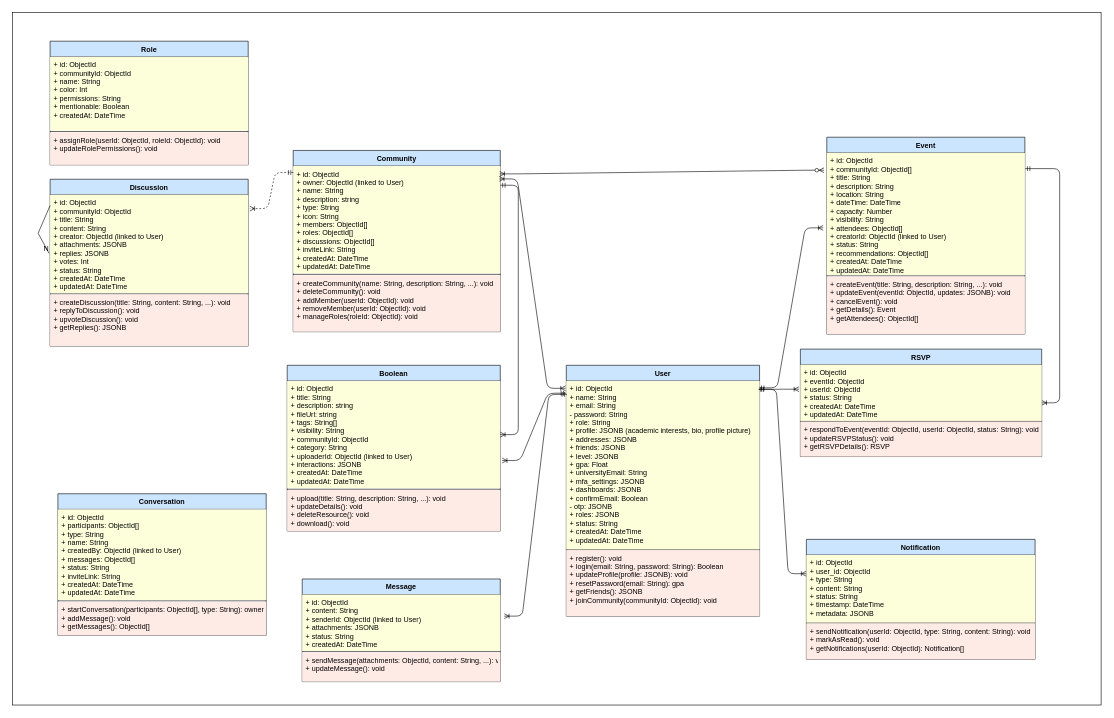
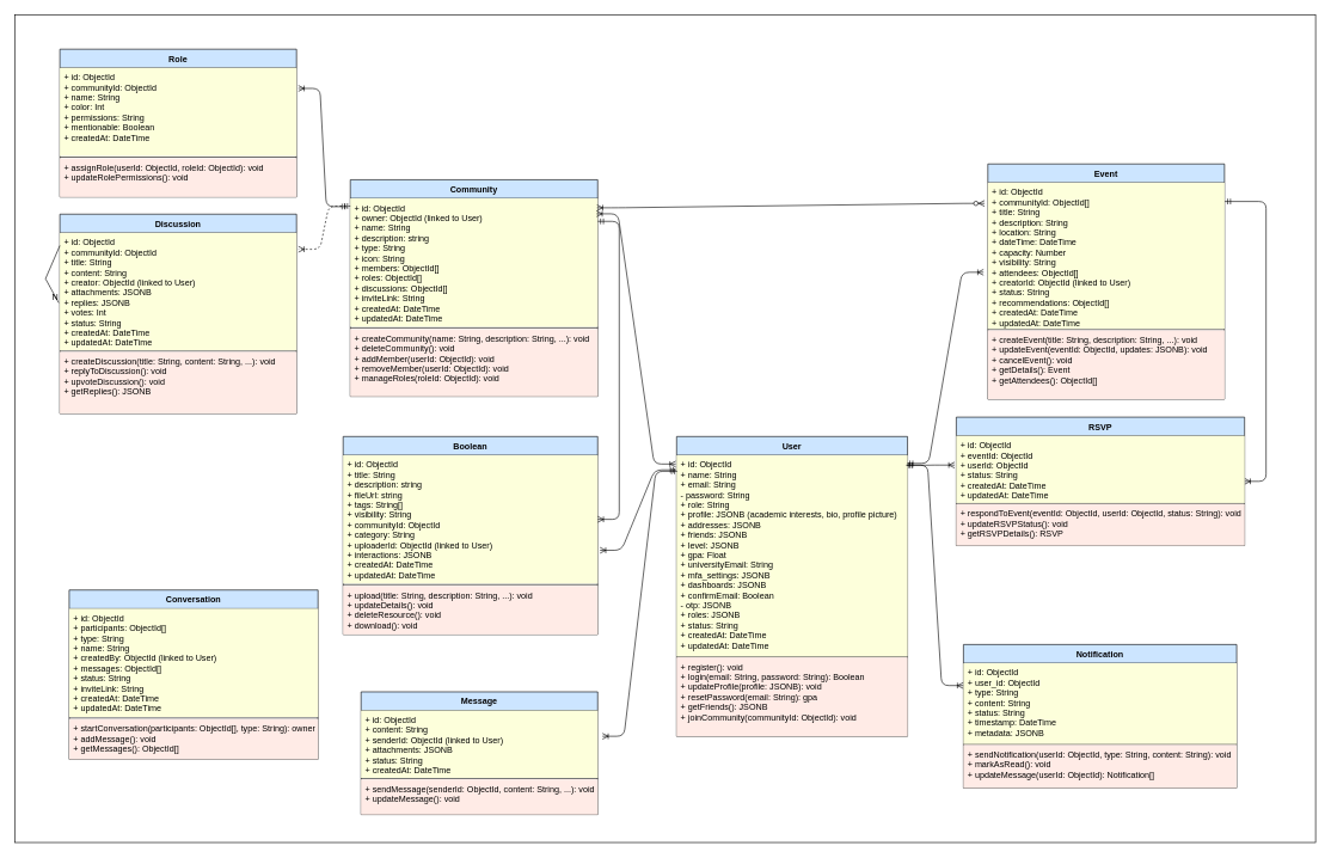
  <mxCell id="0" />
  <mxCell id="1" parent="0" />
  <mxCell id="2" value="" style="rounded=0;whiteSpace=wrap;html=1;fillColor=#FFFFFF;" vertex="1" parent="1"><mxGeometry x="20" y="20" width="1814" height="1154" as="geometry" /></mxCell>
  <mxCell id="3" value="User" style="swimlane;fontStyle=1;align=center;verticalAlign=top;childLayout=stackLayout;horizontal=1;startSize=26;horizontalStack=0;resizeParent=1;resizeParentMax=0;resizeLast=0;collapsible=1;marginBottom=0;fillColor=#CCE5FF;" parent="1" vertex="1"><mxGeometry x="943" y="608" width="322" height="418" as="geometry" /></mxCell>
  <mxCell id="4" value="+ id: ObjectId&#10;+ name: String&#10;+ email: String&#10;- password: String&#10;+ role: String&#10;+ profile: JSONB (academic interests, bio, profile picture)&#10;+ addresses: JSONB&#10;+ friends: JSONB&#10;+ level: JSONB&#10;+ gpa: Float&#10;+ universityEmail: String&#10;+ mfa_settings: JSONB&#10;+ dashboards: JSONB&#10;+ confirmEmail: Boolean&#10;- otp: JSONB&#10;+ roles: JSONB&#10;+ status: String&#10;+ createdAt: DateTime&#10;+ updatedAt: DateTime&#10;" style="text;strokeColor=none;fillColor=#FDFFDB;align=left;verticalAlign=top;spacingLeft=4;spacingRight=4;overflow=hidden;rotatable=0;points=[[0,0.5],[1,0.5]];portConstraint=eastwest;" parent="3" vertex="1"><mxGeometry y="26" width="322" height="281" as="geometry" /></mxCell>
  <mxCell id="5" value="" style="line;strokeWidth=1;fillColor=none;align=left;verticalAlign=middle;spacingTop=-1;spacingLeft=3;spacingRight=3;rotatable=0;labelPosition=right;points=[];portConstraint=eastwest;strokeColor=inherit;" parent="3" vertex="1"><mxGeometry y="307" width="322" height="1" as="geometry" /></mxCell>
  <mxCell id="6" value="+ register(): void&#10;+ login(email: String, password: String): Boolean&#10;+ updateProfile(profile: JSONB): void&#10;+ resetPassword(email: String): gpa&#10;+ getFriends(): JSONB&#10;+ joinCommunity(communityId: ObjectId): void" style="text;strokeColor=none;fillColor=#FFEBE6;align=left;verticalAlign=top;spacingLeft=4;spacingRight=4;overflow=hidden;rotatable=0;points=[[0,0.5],[1,0.5]];portConstraint=eastwest;" parent="3" vertex="1"><mxGeometry y="308" width="322" height="110" as="geometry" /></mxCell>
  <mxCell id="7" value="Event" style="swimlane;fontStyle=1;align=center;verticalAlign=top;childLayout=stackLayout;horizontal=1;startSize=26;horizontalStack=0;resizeParent=1;resizeParentMax=0;resizeLast=0;collapsible=1;marginBottom=0;fillColor=#CCE5FF;" parent="1" vertex="1"><mxGeometry x="1377" y="228" width="330" height="328" as="geometry" /></mxCell>
  <mxCell id="8" value="+ id: ObjectId&#10;+ communityId: ObjectId[]&#10;+ title: String&#10;+ description: String&#10;+ location: String&#10;+ dateTime: DateTime&#10;+ capacity: Number&#10;+ visibility: String&#10;+ attendees: ObjectId[]&#10;+ creatorId: ObjectId (linked to User)&#10;+ status: String&#10;+ recommendations: ObjectId[]&#10;+ createdAt: DateTime&#10;+ updatedAt: DateTime&#10;" style="text;strokeColor=none;fillColor=#FDFFDB;align=left;verticalAlign=top;spacingLeft=4;spacingRight=4;overflow=hidden;rotatable=0;points=[[0,0.5],[1,0.5]];portConstraint=eastwest;" parent="7" vertex="1"><mxGeometry y="26" width="330" height="204" as="geometry" /></mxCell>
  <mxCell id="9" value="" style="line;strokeWidth=1;fillColor=none;align=left;verticalAlign=middle;spacingTop=-1;spacingLeft=3;spacingRight=3;rotatable=0;labelPosition=right;points=[];portConstraint=eastwest;strokeColor=inherit;" parent="7" vertex="1"><mxGeometry y="230" width="330" height="2" as="geometry" /></mxCell>
  <mxCell id="10" value="+ createEvent(title: String, description: String, ...): void&#10;+ updateEvent(eventId: ObjectId, updates: JSONB): void&#10;+ cancelEvent(): void&#10;+ getDetails(): Event&#10;+ getAttendees(): ObjectId[]" style="text;strokeColor=none;fillColor=#FFEBE6;align=left;verticalAlign=top;spacingLeft=4;spacingRight=4;overflow=hidden;rotatable=0;points=[[0,0.5],[1,0.5]];portConstraint=eastwest;" parent="7" vertex="1"><mxGeometry y="232" width="330" height="96" as="geometry" /></mxCell>
  <mxCell id="11" value="Boolean" style="swimlane;fontStyle=1;align=center;verticalAlign=top;childLayout=stackLayout;horizontal=1;startSize=26;horizontalStack=0;resizeParent=1;resizeParentMax=0;resizeLast=0;collapsible=1;marginBottom=0;fillColor=#CCE5FF;" parent="1" vertex="1"><mxGeometry x="478" y="608" width="355" height="276" as="geometry" /></mxCell>
  <mxCell id="12" value="+ id: ObjectId&#10;+ title: String&#10;+ description: string&#10;+ fileUrl: string&#10;+ tags: String[]&#10;+ visibility: String&#10;+ communityId: ObjectId&#10;+ category: String&#10;+ uploaderId: ObjectId (linked to User)&#10;+ interactions: JSONB&#10;+ createdAt: DateTime&#10;+ updatedAt: DateTime&#10;" style="text;strokeColor=none;fillColor=#FDFFDB;align=left;verticalAlign=top;spacingLeft=4;spacingRight=4;overflow=hidden;rotatable=0;points=[[0,0.5],[1,0.5]];portConstraint=eastwest;" parent="11" vertex="1"><mxGeometry y="26" width="355" height="179" as="geometry" /></mxCell>
  <mxCell id="13" value="" style="line;strokeWidth=1;fillColor=none;align=left;verticalAlign=middle;spacingTop=-1;spacingLeft=3;spacingRight=3;rotatable=0;labelPosition=right;points=[];portConstraint=eastwest;strokeColor=inherit;" parent="11" vertex="1"><mxGeometry y="205" width="355" as="geometry" /></mxCell>
  <mxCell id="14" value="" style="line;strokeWidth=1;fillColor=none;align=left;verticalAlign=middle;spacingTop=-1;spacingLeft=3;spacingRight=3;rotatable=0;labelPosition=right;points=[];portConstraint=eastwest;strokeColor=inherit;" vertex="1" parent="11"><mxGeometry y="205" width="355" height="3" as="geometry" /></mxCell>
  <mxCell id="15" value="+ upload(title: String, description: String, ...): void&#10;+ updateDetails(): void&#10;+ deleteResource(): void&#10;+ download(): void" style="text;strokeColor=none;fillColor=#FFEBE6;align=left;verticalAlign=top;spacingLeft=4;spacingRight=4;overflow=hidden;rotatable=0;points=[[0,0.5],[1,0.5]];portConstraint=eastwest;" parent="11" vertex="1"><mxGeometry y="208" width="355" height="68" as="geometry" /></mxCell>
  <mxCell id="16" value="Notification" style="swimlane;fontStyle=1;align=center;verticalAlign=top;childLayout=stackLayout;horizontal=1;startSize=26;horizontalStack=0;resizeParent=1;resizeParentMax=0;resizeLast=0;collapsible=1;marginBottom=0;fillColor=#CCE5FF;" parent="1" vertex="1"><mxGeometry x="1343" y="898" width="381" height="200" as="geometry" /></mxCell>
  <mxCell id="17" value="+ id: ObjectId&#10;+ user_id: ObjectId&#10;+ type: String&#10;+ content: String&#10;+ status: String&#10;+ timestamp: DateTime&#10;+ metadata: JSONB" style="text;strokeColor=none;fillColor=#FDFFDB;align=left;verticalAlign=top;spacingLeft=4;spacingRight=4;overflow=hidden;rotatable=0;points=[[0,0.5],[1,0.5]];portConstraint=eastwest;" parent="16" vertex="1"><mxGeometry y="26" width="381" height="113" as="geometry" /></mxCell>
  <mxCell id="18" value="" style="edgeStyle=entityRelationEdgeStyle;fontSize=12;html=1;endArrow=ERoneToMany;startArrow=ERmandOne;entryX=-0.001;entryY=0.276;entryDx=0;entryDy=0;entryPerimeter=0;" parent="16" target="17" edge="1"><mxGeometry width="100" height="100" relative="1" as="geometry"><mxPoint x="-80" y="-250" as="sourcePoint" /><mxPoint x="-10" y="60" as="targetPoint" /></mxGeometry></mxCell>
  <mxCell id="19" value="" style="line;strokeWidth=1;fillColor=none;align=left;verticalAlign=middle;spacingTop=-1;spacingLeft=3;spacingRight=3;rotatable=0;labelPosition=right;points=[];portConstraint=eastwest;strokeColor=inherit;" parent="16" vertex="1"><mxGeometry y="139" width="381" height="1" as="geometry" /></mxCell>
- <mxCell id="20" value="+ sendNotification(userId: ObjectId, type: String, content: String): void&#10;+ markAsRead(): void&#10;+ getNotifications(userId: ObjectId): Notification[]" style="text;strokeColor=none;fillColor=#FFEBE6;align=left;verticalAlign=top;spacingLeft=4;spacingRight=4;overflow=hidden;rotatable=0;points=[[0,0.5],[1,0.5]];portConstraint=eastwest;" parent="16" vertex="1"><mxGeometry y="140" width="381" height="60" as="geometry" /></mxCell>
+ <mxCell id="20" value="+ sendNotification(userId: ObjectId, type: String, content: String): void&#10;+ markAsRead(): void&#10;+ updateMessage(userId: ObjectId): Notification[]" style="text;strokeColor=none;fillColor=#FFEBE6;align=left;verticalAlign=top;spacingLeft=4;spacingRight=4;overflow=hidden;rotatable=0;points=[[0,0.5],[1,0.5]];portConstraint=eastwest;" parent="16" vertex="1"><mxGeometry y="140" width="381" height="60" as="geometry" /></mxCell>
  <mxCell id="21" value="Community" style="swimlane;fontStyle=1;align=center;verticalAlign=top;childLayout=stackLayout;horizontal=1;startSize=26;horizontalStack=0;resizeParent=1;resizeParentMax=0;resizeLast=0;collapsible=1;marginBottom=0;fillColor=#CCE5FF;" parent="1" vertex="1"><mxGeometry x="488" y="250" width="345" height="302" as="geometry" /></mxCell>
  <mxCell id="22" value="+ id: ObjectId&#10;+ owner: ObjectId (linked to User)&#10;+ name: String&#10;+ description: string&#10;+ type: String&#10;+ icon: String&#10;+ members: ObjectId[]&#10;+ roles: ObjectId[]&#10;+ discussions: ObjectId[]&#10;+ inviteLink: String&#10;+ createdAt: DateTime&#10;+ updatedAt: DateTime&#10;" style="text;strokeColor=none;fillColor=#FDFFDB;align=left;verticalAlign=top;spacingLeft=4;spacingRight=4;overflow=hidden;rotatable=0;points=[[0,0.5],[1,0.5]];portConstraint=eastwest;" parent="21" vertex="1"><mxGeometry y="26" width="345" height="179" as="geometry" /></mxCell>
  <mxCell id="23" value="" style="line;strokeWidth=1;fillColor=none;align=left;verticalAlign=middle;spacingTop=-1;spacingLeft=3;spacingRight=3;rotatable=0;labelPosition=right;points=[];portConstraint=eastwest;strokeColor=inherit;" parent="21" vertex="1"><mxGeometry y="205" width="345" as="geometry" /></mxCell>
  <mxCell id="24" value="" style="line;strokeWidth=1;fillColor=none;align=left;verticalAlign=middle;spacingTop=-1;spacingLeft=3;spacingRight=3;rotatable=0;labelPosition=right;points=[];portConstraint=eastwest;strokeColor=inherit;" vertex="1" parent="21"><mxGeometry y="205" width="345" height="3" as="geometry" /></mxCell>
  <mxCell id="25" value="+ createCommunity(name: String, description: String, ...): void&#10;+ deleteCommunity(): void&#10;+ addMember(userId: ObjectId): void&#10;+ removeMember(userId: ObjectId): void&#10;+ manageRoles(roleId: ObjectId): void" style="text;strokeColor=none;fillColor=#FFEBE6;align=left;verticalAlign=top;spacingLeft=4;spacingRight=4;overflow=hidden;rotatable=0;points=[[0,0.5],[1,0.5]];portConstraint=eastwest;" parent="21" vertex="1"><mxGeometry y="208" width="345" height="94" as="geometry" /></mxCell>
  <mxCell id="26" value="Role" style="swimlane;fontStyle=1;align=center;verticalAlign=top;childLayout=stackLayout;horizontal=1;startSize=26;horizontalStack=0;resizeParent=1;resizeParentMax=0;resizeLast=0;collapsible=1;marginBottom=0;fillColor=#CCE5FF;" parent="1" vertex="1"><mxGeometry x="83" y="68" width="330" height="206" as="geometry" /></mxCell>
  <mxCell id="27" value="+ id: ObjectId&#10;+ communityId: ObjectId&#10;+ name: String&#10;+ color: Int&#10;+ permissions: String&#10;+ mentionable: Boolean&#10;+ createdAt: DateTime&#10;" style="text;strokeColor=none;fillColor=#FDFFDB;align=left;verticalAlign=top;spacingLeft=4;spacingRight=4;overflow=hidden;rotatable=0;points=[[0,0.5],[1,0.5]];portConstraint=eastwest;" parent="26" vertex="1"><mxGeometry y="26" width="330" height="123" as="geometry" /></mxCell>
  <mxCell id="28" value="" style="line;strokeWidth=1;fillColor=none;align=left;verticalAlign=middle;spacingTop=-1;spacingLeft=3;spacingRight=3;rotatable=0;labelPosition=right;points=[];portConstraint=eastwest;strokeColor=inherit;" parent="26" vertex="1"><mxGeometry y="149" width="330" height="3" as="geometry" /></mxCell>
  <mxCell id="29" value="+ assignRole(userId: ObjectId, roleId: ObjectId): void&#10;+ updateRolePermissions(): void" style="text;strokeColor=none;fillColor=#FFEBE6;align=left;verticalAlign=top;spacingLeft=4;spacingRight=4;overflow=hidden;rotatable=0;points=[[0,0.5],[1,0.5]];portConstraint=eastwest;" parent="26" vertex="1"><mxGeometry y="152" width="330" height="54" as="geometry" /></mxCell>
  <mxCell id="30" value="Discussion" style="swimlane;fontStyle=1;align=center;verticalAlign=top;childLayout=stackLayout;horizontal=1;startSize=26;horizontalStack=0;resizeParent=1;resizeParentMax=0;resizeLast=0;collapsible=1;marginBottom=0;fillColor=#CCE5FF;" parent="1" vertex="1"><mxGeometry x="83" y="298" width="330" height="278" as="geometry" /></mxCell>
  <mxCell id="31" value="+ id: ObjectId&#10;+ communityId: ObjectId&#10;+ title: String&#10;+ content: String&#10;+ creator: ObjectId (linked to User)&#10;+ attachments: JSONB&#10;+ replies: JSONB&#10;+ votes: Int&#10;+ status: String&#10;+ createdAt: DateTime&#10;+ updatedAt: DateTime&#10;" style="text;strokeColor=none;fillColor=#FDFFDB;align=left;verticalAlign=top;spacingLeft=4;spacingRight=4;overflow=hidden;rotatable=0;points=[[0,0.5],[1,0.5]];portConstraint=eastwest;" parent="30" vertex="1"><mxGeometry y="26" width="330" height="164" as="geometry" /></mxCell>
  <mxCell id="32" value="" style="line;strokeWidth=1;fillColor=none;align=left;verticalAlign=middle;spacingTop=-1;spacingLeft=3;spacingRight=3;rotatable=0;labelPosition=right;points=[];portConstraint=eastwest;strokeColor=inherit;" parent="30" vertex="1"><mxGeometry y="190" width="330" height="2" as="geometry" /></mxCell>
  <mxCell id="33" value="+ createDiscussion(title: String, content: String, ...): void&#10;+ replyToDiscussion(): void&#10;+ upvoteDiscussion(): void&#10;+ getReplies(): JSONB" style="text;strokeColor=none;fillColor=#FFEBE6;align=left;verticalAlign=top;spacingLeft=4;spacingRight=4;overflow=hidden;rotatable=0;points=[[0,0.5],[1,0.5]];portConstraint=eastwest;" parent="30" vertex="1"><mxGeometry y="192" width="330" height="86" as="geometry" /></mxCell>
  <mxCell id="34" value="" style="endArrow=none;html=1;rounded=0;entryX=-0.005;entryY=0.595;entryDx=0;entryDy=0;entryPerimeter=0;exitX=0;exitY=0.108;exitDx=0;exitDy=0;exitPerimeter=0;" parent="30" source="31" target="31" edge="1"><mxGeometry relative="1" as="geometry"><mxPoint x="-10" y="60" as="sourcePoint" /><mxPoint x="350" y="120" as="targetPoint" /><Array as="points"><mxPoint x="-20" y="90" /></Array></mxGeometry></mxCell>
  <mxCell id="35" value="N" style="resizable=0;html=1;align=right;verticalAlign=bottom;" parent="34" connectable="0" vertex="1"><mxGeometry x="1" relative="1" as="geometry" /></mxCell>
  <mxCell id="36" value="Conversation" style="swimlane;fontStyle=1;align=center;verticalAlign=top;childLayout=stackLayout;horizontal=1;startSize=26;horizontalStack=0;resizeParent=1;resizeParentMax=0;resizeLast=0;collapsible=1;marginBottom=0;fillColor=#CCE5FF;" parent="1" vertex="1"><mxGeometry x="96" y="822" width="347" height="236" as="geometry" /></mxCell>
  <mxCell id="37" value="+ id: ObjectId&#10;+ participants: ObjectId[]&#10;+ type: String&#10;+ name: String&#10;+ createdBy: ObjectId (linked to User)&#10;+ messages: ObjectId[]&#10;+ status: String&#10;+ inviteLink: String&#10;+ createdAt: DateTime&#10;+ updatedAt: DateTime&#10;" style="text;strokeColor=none;fillColor=#FDFFDB;align=left;verticalAlign=top;spacingLeft=4;spacingRight=4;overflow=hidden;rotatable=0;points=[[0,0.5],[1,0.5]];portConstraint=eastwest;" parent="36" vertex="1"><mxGeometry y="26" width="347" height="151" as="geometry" /></mxCell>
  <mxCell id="38" value="" style="line;strokeWidth=1;fillColor=none;align=left;verticalAlign=middle;spacingTop=-1;spacingLeft=3;spacingRight=3;rotatable=0;labelPosition=right;points=[];portConstraint=eastwest;strokeColor=inherit;" parent="36" vertex="1"><mxGeometry y="177" width="347" height="3" as="geometry" /></mxCell>
  <mxCell id="39" value="+ startConversation(participants: ObjectId[], type: String): owner&#10;+ addMessage(): void&#10;+ getMessages(): ObjectId[]" style="text;strokeColor=none;fillColor=#FFEBE6;align=left;verticalAlign=top;spacingLeft=4;spacingRight=4;overflow=hidden;rotatable=0;points=[[0,0.5],[1,0.5]];portConstraint=eastwest;" parent="36" vertex="1"><mxGeometry y="180" width="347" height="56" as="geometry" /></mxCell>
  <mxCell id="40" value="Message" style="swimlane;fontStyle=1;align=center;verticalAlign=top;childLayout=stackLayout;horizontal=1;startSize=26;horizontalStack=0;resizeParent=1;resizeParentMax=0;resizeLast=0;collapsible=1;marginBottom=0;fillColor=#CCE5FF;" parent="1" vertex="1"><mxGeometry x="503" y="964" width="330" height="171" as="geometry" /></mxCell>
  <mxCell id="41" value="+ id: ObjectId&#10;+ content: String&#10;+ senderId: ObjectId (linked to User)&#10;+ attachments: JSONB&#10;+ status: String&#10;+ createdAt: DateTime" style="text;strokeColor=none;fillColor=#FDFFDB;align=left;verticalAlign=top;spacingLeft=4;spacingRight=4;overflow=hidden;rotatable=0;points=[[0,0.5],[1,0.5]];portConstraint=eastwest;" parent="40" vertex="1"><mxGeometry y="26" width="330" height="94" as="geometry" /></mxCell>
  <mxCell id="42" value="" style="line;strokeWidth=1;fillColor=none;align=left;verticalAlign=middle;spacingTop=-1;spacingLeft=3;spacingRight=3;rotatable=0;labelPosition=right;points=[];portConstraint=eastwest;strokeColor=inherit;" parent="40" vertex="1"><mxGeometry y="120" width="330" height="2" as="geometry" /></mxCell>
- <mxCell id="43" value="+ sendMessage(attachments: ObjectId, content: String, ...): void&#10;+ updateMessage(): void" style="text;strokeColor=none;fillColor=#FFEBE6;align=left;verticalAlign=top;spacingLeft=4;spacingRight=4;overflow=hidden;rotatable=0;points=[[0,0.5],[1,0.5]];portConstraint=eastwest;" parent="40" vertex="1"><mxGeometry y="122" width="330" height="49" as="geometry" /></mxCell>
+ <mxCell id="43" value="+ sendMessage(senderId: ObjectId, content: String, ...): void&#10;+ updateMessage(): void" style="text;strokeColor=none;fillColor=#FFEBE6;align=left;verticalAlign=top;spacingLeft=4;spacingRight=4;overflow=hidden;rotatable=0;points=[[0,0.5],[1,0.5]];portConstraint=eastwest;" parent="40" vertex="1"><mxGeometry y="122" width="330" height="49" as="geometry" /></mxCell>
  <mxCell id="44" value="" style="edgeStyle=entityRelationEdgeStyle;fontSize=12;html=1;endArrow=ERoneToMany;startArrow=ERmandOne;exitX=0.998;exitY=0.041;exitDx=0;exitDy=0;exitPerimeter=0;" parent="1" source="4" edge="1"><mxGeometry width="100" height="100" relative="1" as="geometry"><mxPoint x="1234" y="748" as="sourcePoint" /><mxPoint x="1371" y="379" as="targetPoint" /></mxGeometry></mxCell>
  <mxCell id="45" value="" style="edgeStyle=entityRelationEdgeStyle;fontSize=12;html=1;endArrow=ERoneToMany;startArrow=ERmandOne;exitX=-0.002;exitY=0.073;exitDx=0;exitDy=0;exitPerimeter=0;entryX=1.009;entryY=0.741;entryDx=0;entryDy=0;entryPerimeter=0;" parent="1" source="4" target="12" edge="1"><mxGeometry width="100" height="100" relative="1" as="geometry"><mxPoint x="829.61" y="768" as="sourcePoint" /><mxPoint x="833" y="768" as="targetPoint" /></mxGeometry></mxCell>
  <mxCell id="46" value="" style="edgeStyle=entityRelationEdgeStyle;fontSize=12;html=1;endArrow=ERoneToMany;startArrow=ERoneToMany;exitX=-0.004;exitY=0.044;exitDx=0;exitDy=0;exitPerimeter=0;entryX=0.995;entryY=0.12;entryDx=0;entryDy=0;entryPerimeter=0;" parent="1" source="4" target="22" edge="1"><mxGeometry width="100" height="100" relative="1" as="geometry"><mxPoint x="853" y="458" as="sourcePoint" /><mxPoint y="398" as="targetPoint" x="883" /></mxGeometry></mxCell>
  <mxCell id="47" value="" style="edgeStyle=entityRelationEdgeStyle;fontSize=12;html=1;endArrow=ERoneToMany;startArrow=ERmandOne;entryX=-0.006;entryY=0.434;entryDx=0;entryDy=0;entryPerimeter=0;" parent="1" target="51" edge="1"><mxGeometry width="100" height="100" relative="1" as="geometry"><mxPoint x="1264" y="648" as="sourcePoint" /><mxPoint x="1318.03" y="752.23" as="targetPoint" /></mxGeometry></mxCell>
  <mxCell id="48" value="" style="edgeStyle=entityRelationEdgeStyle;fontSize=12;html=1;endArrow=ERoneToMany;startArrow=ERmandOne;exitX=0.003;exitY=0.08;exitDx=0;exitDy=0;exitPerimeter=0;entryX=1.02;entryY=0.382;entryDx=0;entryDy=0;entryPerimeter=0;" parent="1" source="4" target="41" edge="1"><mxGeometry width="100" height="100" relative="1" as="geometry"><mxPoint x="922.358" y="664.002" as="sourcePoint" /><mxPoint x="835.97" y="782.934" as="targetPoint" /></mxGeometry></mxCell>
  <mxCell id="49" value="" style="edgeStyle=entityRelationEdgeStyle;fontSize=12;html=1;endArrow=ERoneToMany;startArrow=ERmandOne;exitX=1.001;exitY=0.129;exitDx=0;exitDy=0;exitPerimeter=0;" parent="1" target="50" edge="1" source="8"><mxGeometry width="100" height="100" relative="1" as="geometry"><mxPoint x="1683" y="258" as="sourcePoint" /><mxPoint x="1741" y="664" as="targetPoint" /></mxGeometry></mxCell>
  <mxCell id="50" value="RSVP" style="swimlane;fontStyle=1;align=center;verticalAlign=top;childLayout=stackLayout;horizontal=1;startSize=26;horizontalStack=0;resizeParent=1;resizeParentMax=0;resizeLast=0;collapsible=1;marginBottom=0;fillColor=#CCE5FF;" parent="1" vertex="1"><mxGeometry x="1333" y="581" width="402" height="179" as="geometry" /></mxCell>
  <mxCell id="51" value="+ id: ObjectId&#10;+ eventId: ObjectId&#10;+ userId: ObjectId&#10;+ status: String&#10;+ createdAt: DateTime&#10;+ updatedAt: DateTime&#10;" style="text;strokeColor=none;fillColor=#FDFFDB;align=left;verticalAlign=top;spacingLeft=4;spacingRight=4;overflow=hidden;rotatable=0;points=[[0,0.5],[1,0.5]];portConstraint=eastwest;" parent="50" vertex="1"><mxGeometry y="26" width="402" height="94" as="geometry" /></mxCell>
  <mxCell id="52" value="" style="line;strokeWidth=1;fillColor=none;align=left;verticalAlign=middle;spacingTop=-1;spacingLeft=3;spacingRight=3;rotatable=0;labelPosition=right;points=[];portConstraint=eastwest;strokeColor=inherit;" parent="50" vertex="1"><mxGeometry y="120" width="402" height="1" as="geometry" /></mxCell>
  <mxCell id="53" value="+ respondToEvent(eventId: ObjectId, userId: ObjectId, status: String): void&#10;+ updateRSVPStatus(): void&#10;+ getRSVPDetails(): RSVP" style="text;strokeColor=none;fillColor=#FFEBE6;align=left;verticalAlign=top;spacingLeft=4;spacingRight=4;overflow=hidden;rotatable=0;points=[[0,0.5],[1,0.5]];portConstraint=eastwest;" parent="50" vertex="1"><mxGeometry y="121" width="402" height="58" as="geometry" /></mxCell>
  <mxCell id="54" value="" style="edgeStyle=entityRelationEdgeStyle;fontSize=12;html=1;endArrow=ERoneToMany;startArrow=ERzeroToMany;entryX=0.997;entryY=0.073;entryDx=0;entryDy=0;entryPerimeter=0;exitX=-0.014;exitY=0.142;exitDx=0;exitDy=0;exitPerimeter=0;" parent="1" source="8" target="22" edge="1"><mxGeometry width="100" height="100" relative="1" as="geometry"><mxPoint x="1043" y="438" as="sourcePoint" /><mxPoint x="1143" y="338" as="targetPoint" /></mxGeometry></mxCell>
  <mxCell id="55" value="" style="edgeStyle=entityRelationEdgeStyle;fontSize=12;html=1;endArrow=ERoneToMany;startArrow=ERmandOne;entryX=1.008;entryY=0.14;entryDx=0;entryDy=0;entryPerimeter=0;exitX=0;exitY=0.06;exitDx=0;exitDy=0;exitPerimeter=0;dashed=1;" parent="1" source="22" target="31" edge="1"><mxGeometry width="100" height="100" relative="1" as="geometry"><mxPoint x="493" y="288" as="sourcePoint" /><mxPoint x="523" y="288" as="targetPoint" /></mxGeometry></mxCell>
+ <mxCell id="56" value="" style="edgeStyle=entityRelationEdgeStyle;fontSize=12;html=1;endArrow=ERoneToMany;startArrow=ERmandOne;entryX=1.008;entryY=0.233;entryDx=0;entryDy=0;entryPerimeter=0;exitX=-0.01;exitY=0.064;exitDx=0;exitDy=0;exitPerimeter=0;" parent="1" source="22" target="27" edge="1"><mxGeometry width="100" height="100" relative="1" as="geometry"><mxPoint x="523" y="294.44" as="sourcePoint" /><mxPoint x="455.64" y="356.96" as="targetPoint" /></mxGeometry></mxCell>
  <mxCell id="57" value="" style="edgeStyle=entityRelationEdgeStyle;fontSize=12;html=1;endArrow=ERoneToMany;startArrow=ERmandOne;" parent="1" target="12" edge="1"><mxGeometry width="100" height="100" relative="1" as="geometry"><mxPoint x="833" y="308" as="sourcePoint" /><mxPoint x="843" y="668" as="targetPoint" /></mxGeometry></mxCell>
